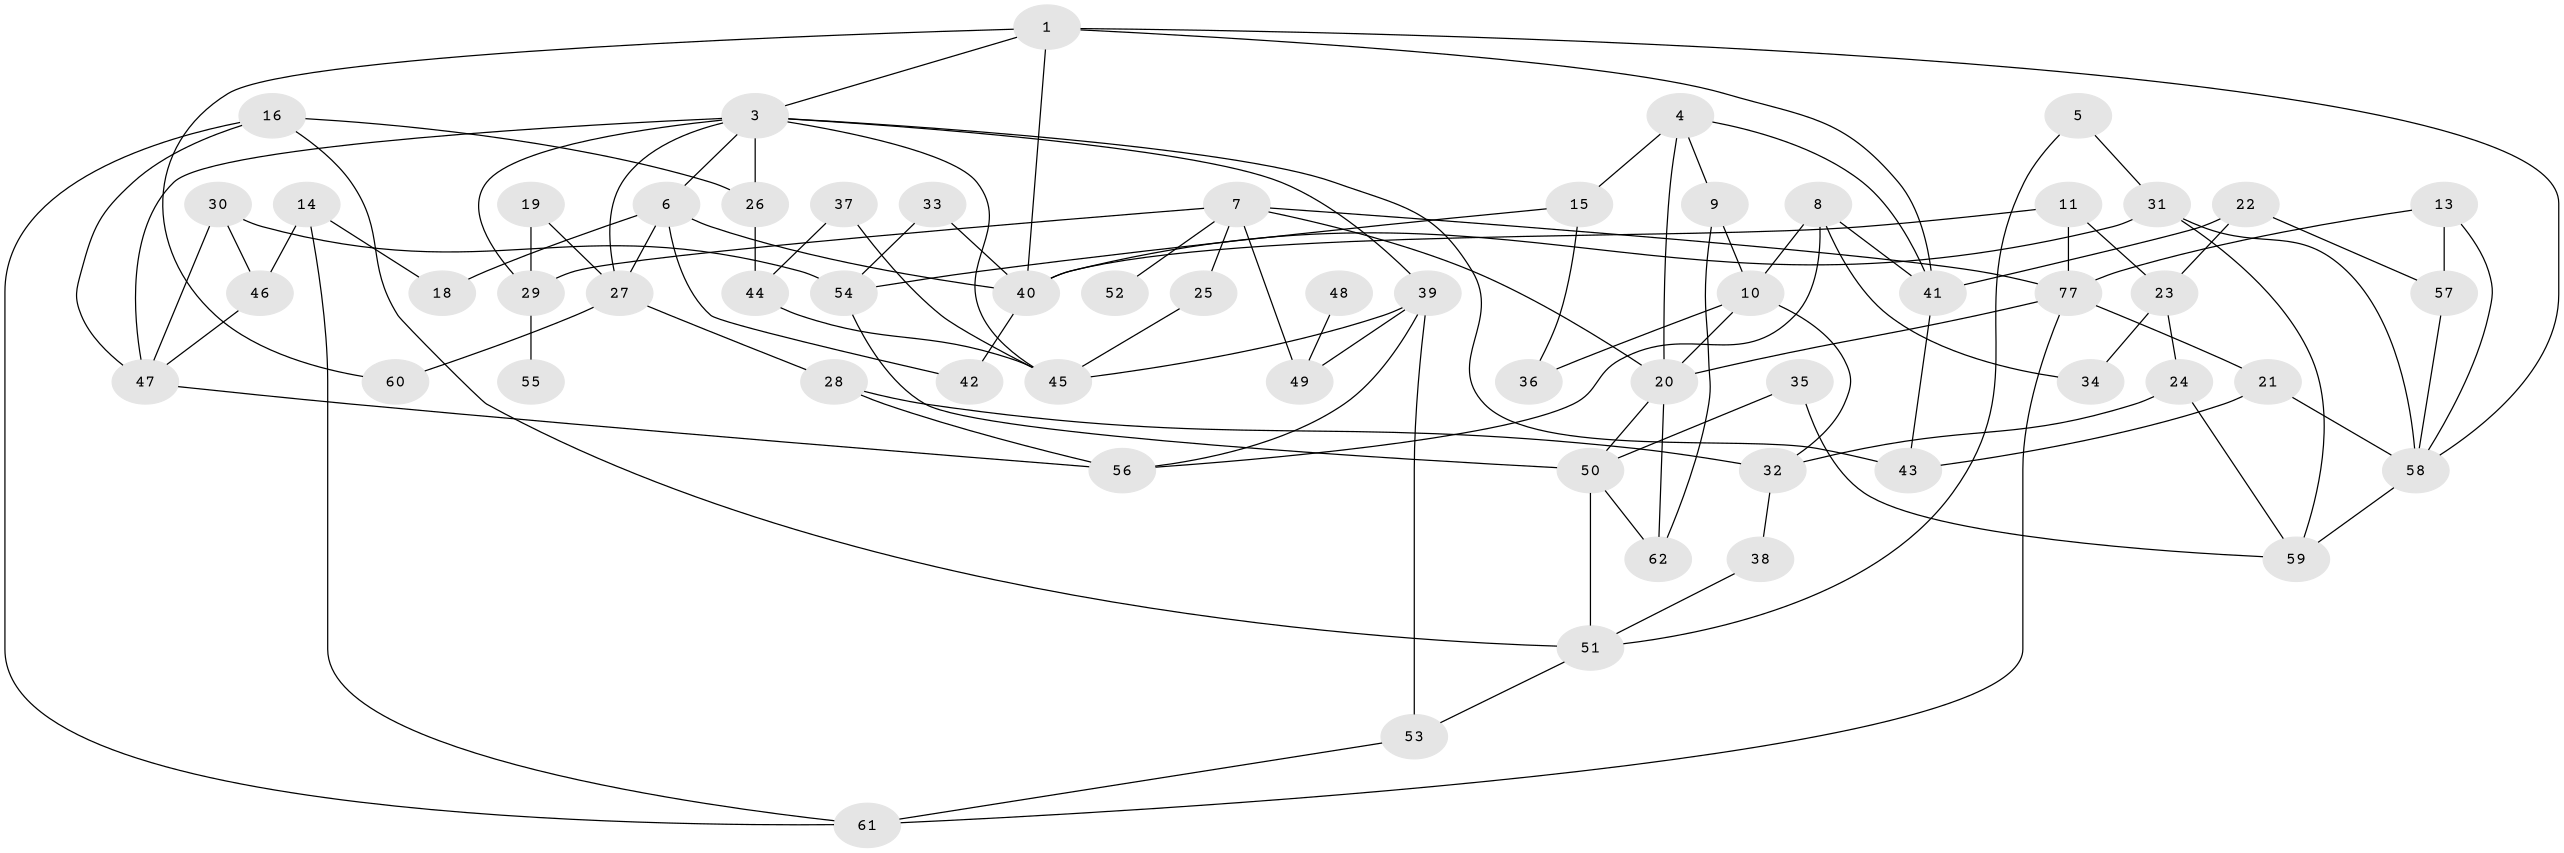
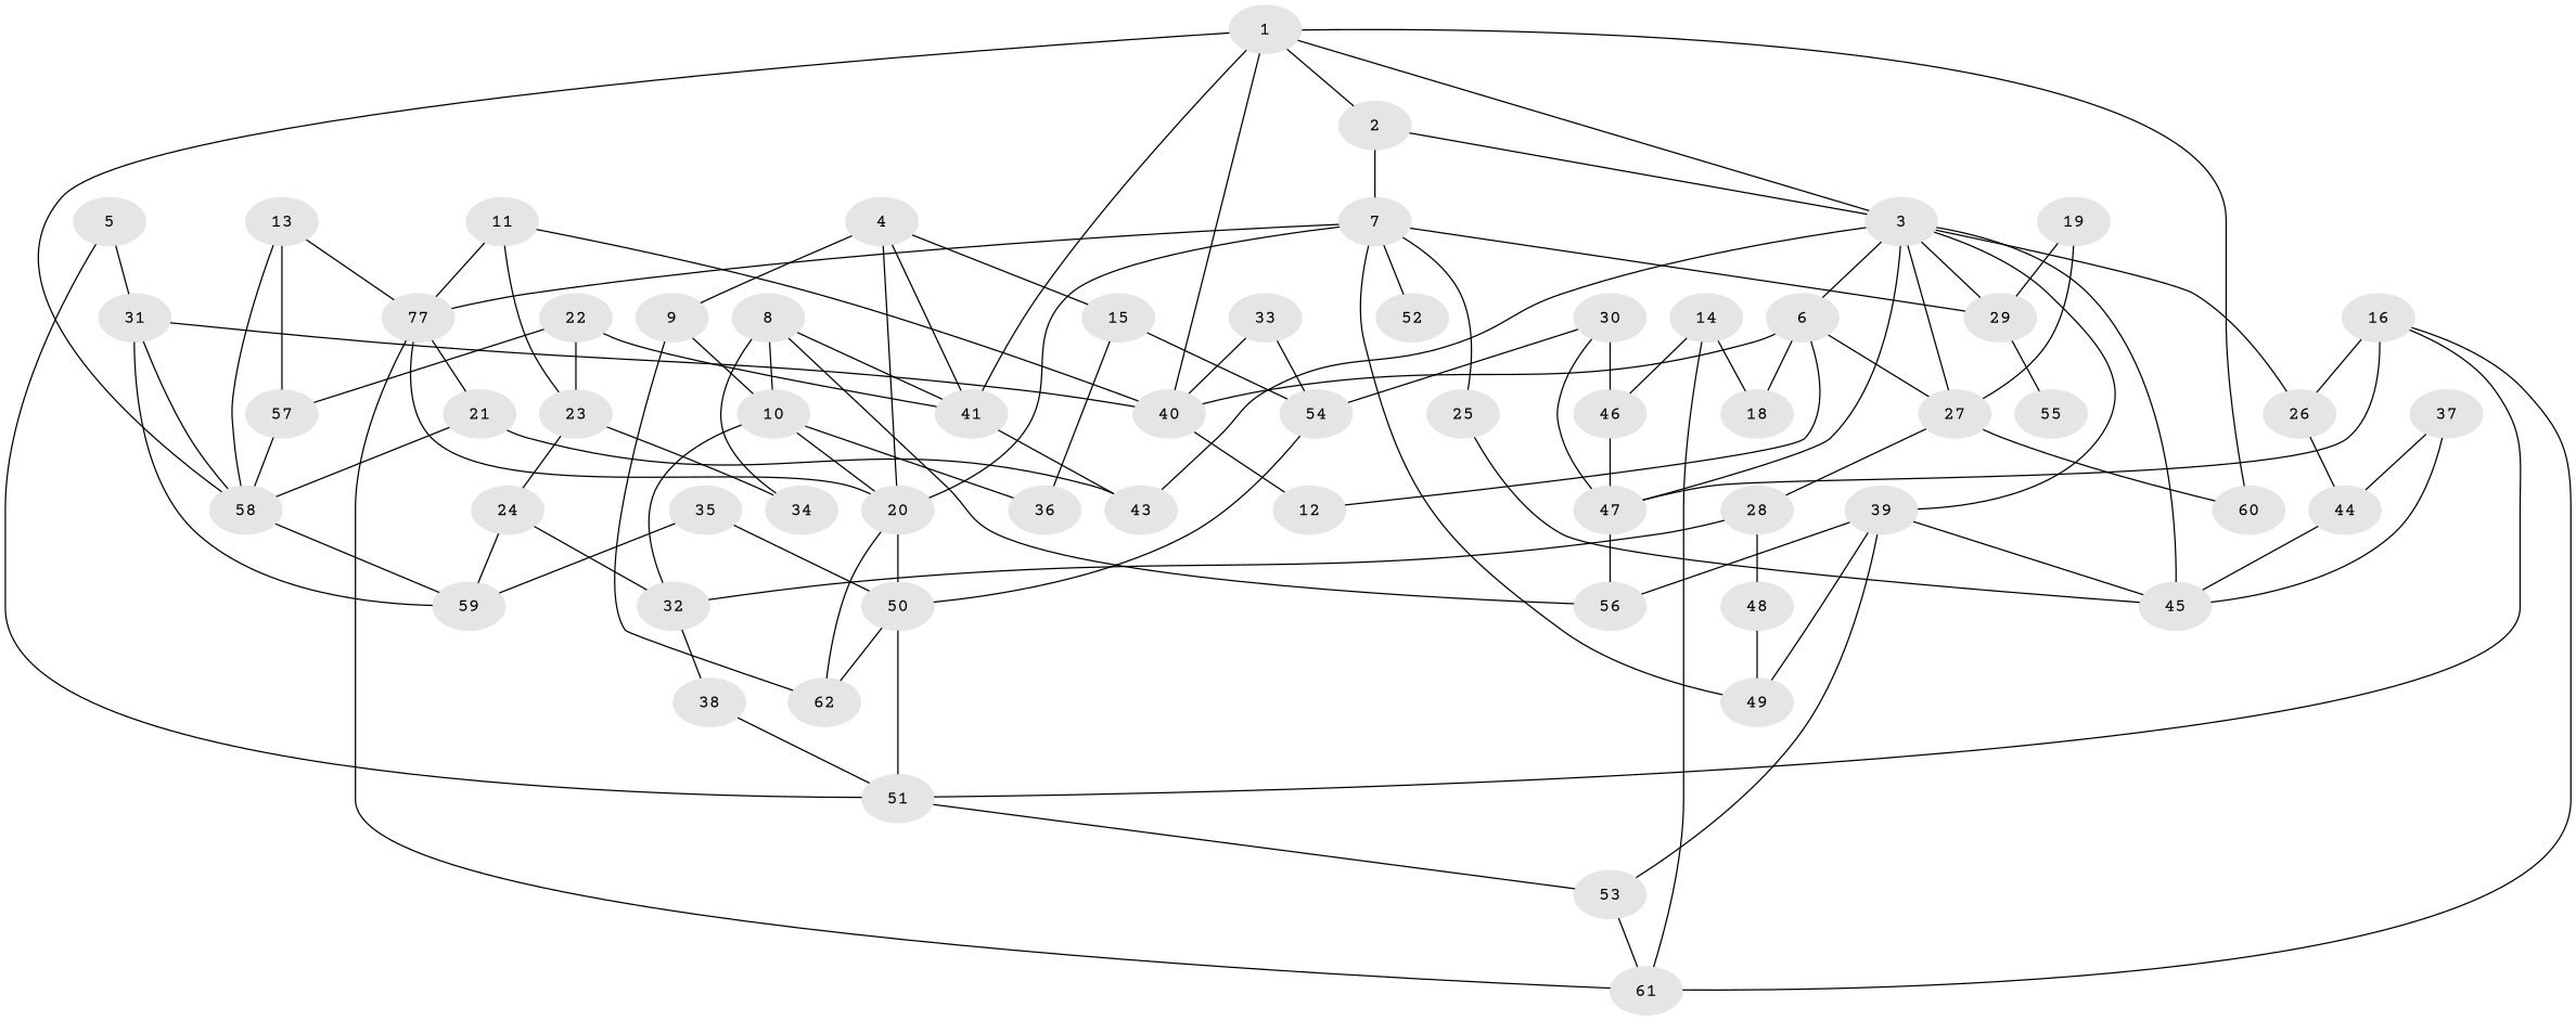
  graph {
    fontname="Courier Prime"
    node [color=gray90 fontname="Courier Prime" style=filled]
    edge [fontname="Courier Prime" weight=1.0]
    1
+   2
    3
    40
    41
    58
    60
    7
    6
    26
    27
    29
    39
    43
    45
    47
-   42
+   42 [label=12]
    59
    20
    n20 [label=77]
    25
    49
    52
    33
    54
    18
    44
    28
    55
    56
    53
    4
    9
    15
    10
    62
    36
    50
    5
    31
    51
    14
    46
    61
    21
    8
    34
    32
    38
    11
    23
    24
    13
    57
    16
    19
    22
    48
    30
    35
    37
+   1 -- 2
    1 -- 3
    1 -- 40
    1 -- 41
    1 -- 58
    1 -- 60
+   2 -- 3
+   2 -- 7
    3 -- 6
    3 -- 26
    3 -- 27
    3 -- 29
    3 -- 39
    3 -- 43
    3 -- 45
    3 -- 47
    40 -- 42
    41 -- 43
    58 -- 59
    7 -- 29
    7 -- 20
    7 -- n20
    7 -- 25
    7 -- 49
    7 -- 52
    6 -- 40
    6 -- 27
    6 -- 42
    6 -- 18
    26 -- 44
    27 -- 60
    27 -- 28
    29 -- 55
    39 -- 45
    39 -- 49
    39 -- 56
    39 -- 53
    47 -- 56
    20 -- 62
    20 -- 50
    n20 -- 20
    n20 -- 61
    n20 -- 21
    25 -- 45
    33 -- 40
    33 -- 54
    54 -- 50
    44 -- 45
    28 -- 32
-   28 -- 56
+   28 -- 48
    53 -- 61
    4 -- 41
    4 -- 20
    4 -- 9
    4 -- 15
    9 -- 10
    9 -- 62
    15 -- 54
    15 -- 36
    10 -- 20
    10 -- 36
    10 -- 32
    50 -- 62
    50 -- 51
    5 -- 31
    5 -- 51
    31 -- 40
    31 -- 58
    31 -- 59
    51 -- 53
    14 -- 18
    14 -- 46
    14 -- 61
    46 -- 47
    21 -- 58
    21 -- 43
    8 -- 41
    8 -- 56
    8 -- 10
    8 -- 34
    32 -- 38
    38 -- 51
    11 -- 40
    11 -- n20
    11 -- 23
    23 -- 34
    23 -- 24
    24 -- 59
    24 -- 32
    13 -- 58
    13 -- n20
    13 -- 57
    57 -- 58
    16 -- 26
    16 -- 47
    16 -- 51
    16 -- 61
    19 -- 27
    19 -- 29
    22 -- 41
    22 -- 23
    22 -- 57
    48 -- 49
    30 -- 47
    30 -- 54
    30 -- 46
    35 -- 59
    35 -- 50
    37 -- 45
    37 -- 44
  }
